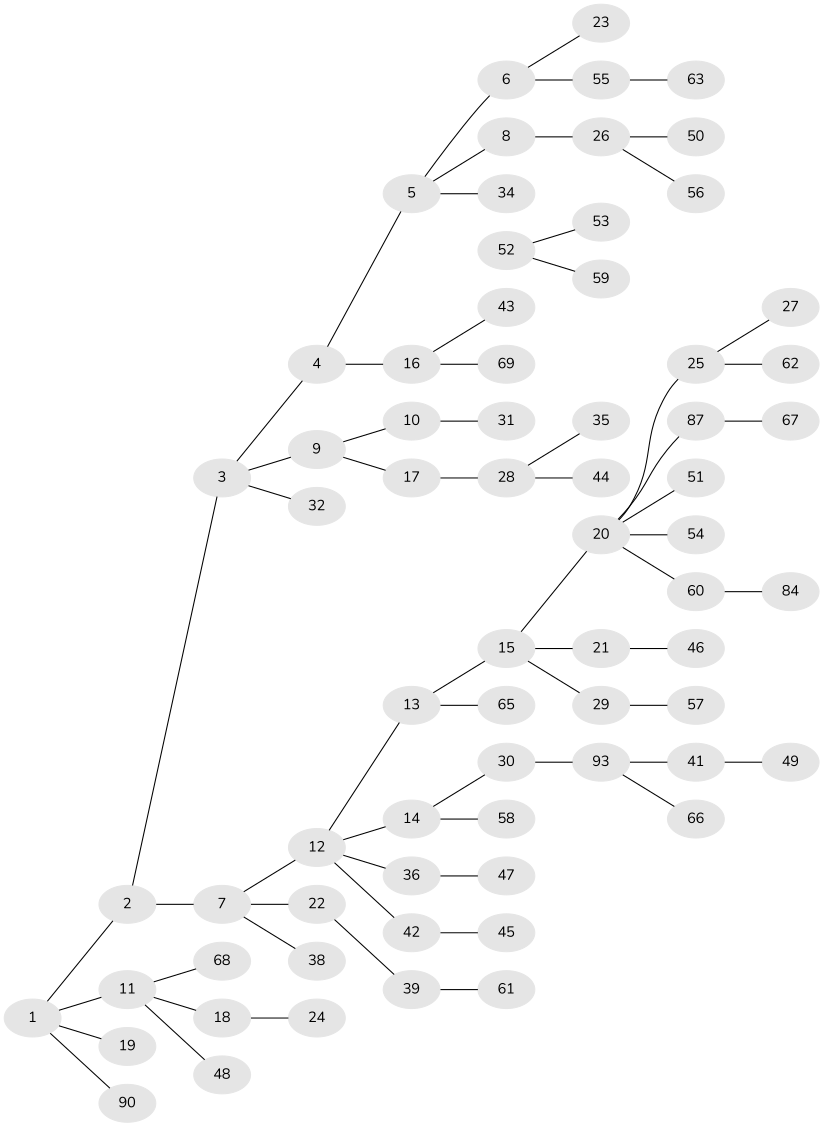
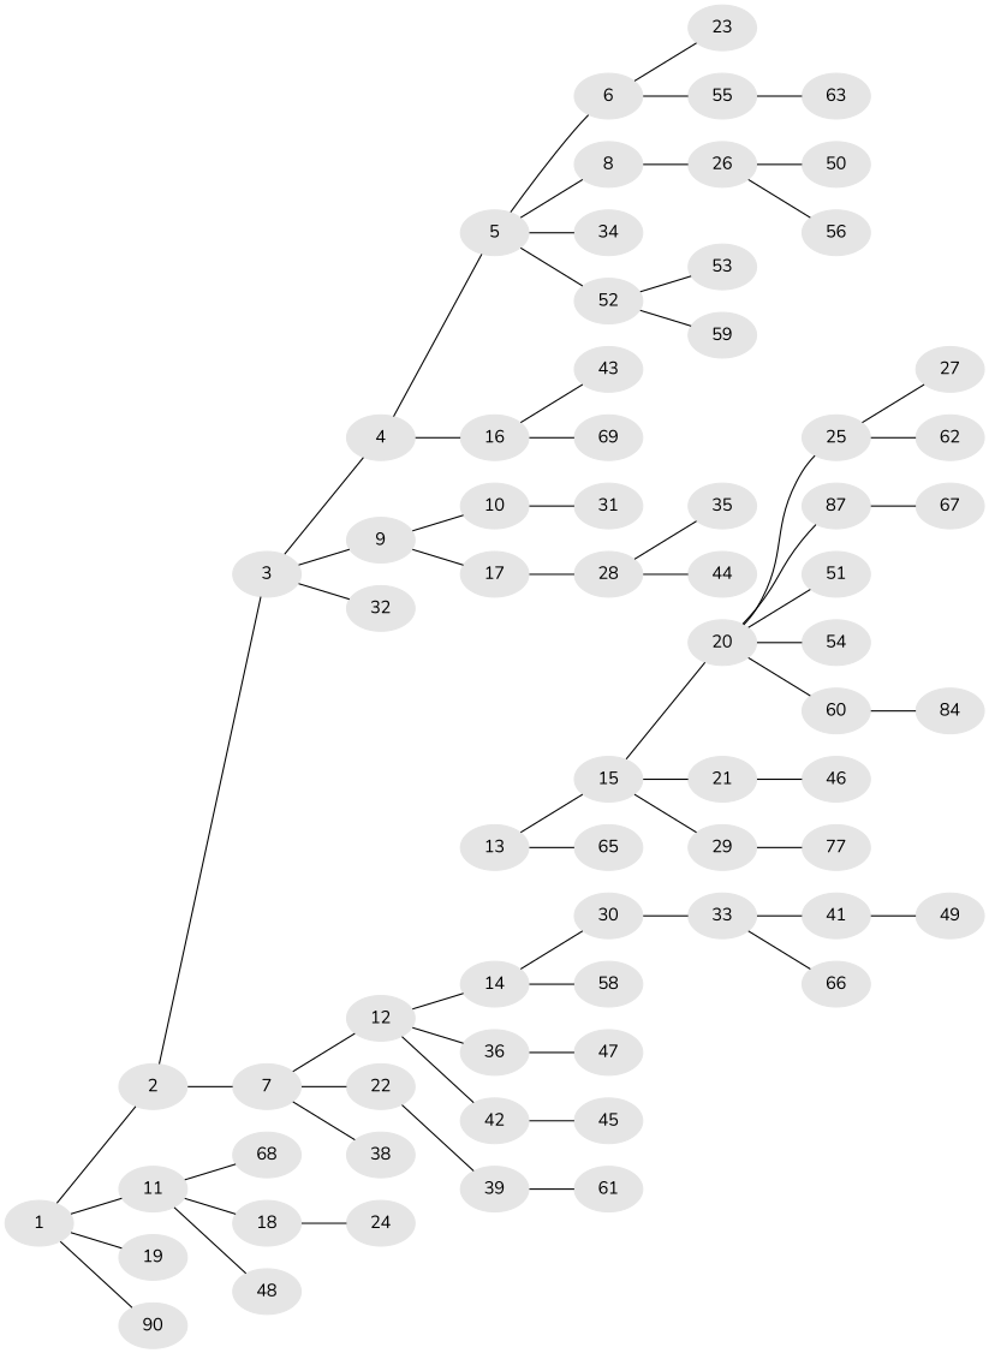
  graph {
    fontname=Nunito
    rankdir=LR
    node [color=gray90 fontname=Nunito style=filled]
    edge [fontname=Nunito]
    1
    2
    11
    19
    n5 [label=90]
    3
    7
    68
    18
    48
    4
    9
    32
    12
    22
    38
    5
    16
    10
    17
    6
    8
    34
    52
    43
    69
    23
    55
    26
    53
    59
    63
    13
    14
    36
    42
    39
    50
    56
    31
    28
    24
    15
    65
    30
    58
    47
    45
    20
    21
    29
-   33 [label=93]
+   33
    25
    n54 [label=87]
    51
    54
    60
    46
-   57
+   57 [label=77]
    35
    44
    27
    62
    67
    n65 [label=84]
    61
    41
    66
    49
    1 -- 2
    1 -- 11
    1 -- 19
    1 -- n5
    2 -- 3
    2 -- 7
    11 -- 68
    11 -- 18
    11 -- 48
    3 -- 4
    3 -- 9
    3 -- 32
    7 -- 12
    7 -- 22
    7 -- 38
    18 -- 24
    4 -- 5
    4 -- 16
    9 -- 10
    9 -- 17
-   12 -- 13
    12 -- 14
    12 -- 36
    12 -- 42
    22 -- 39
    5 -- 6
    5 -- 8
    5 -- 34
+   5 -- 52
    16 -- 43
    16 -- 69
    10 -- 31
    17 -- 28
    6 -- 23
    6 -- 55
    8 -- 26
    52 -- 53
    52 -- 59
    55 -- 63
    26 -- 50
    26 -- 56
    13 -- 15
    13 -- 65
    14 -- 30
    14 -- 58
    36 -- 47
    42 -- 45
    39 -- 61
    28 -- 35
    28 -- 44
    15 -- 20
    15 -- 21
    15 -- 29
    30 -- 33
    20 -- 25
    20 -- n54
    20 -- 51
    20 -- 54
    20 -- 60
    21 -- 46
    29 -- 57
    33 -- 41
    33 -- 66
    25 -- 27
    25 -- 62
    n54 -- 67
    60 -- n65
    41 -- 49
  }
